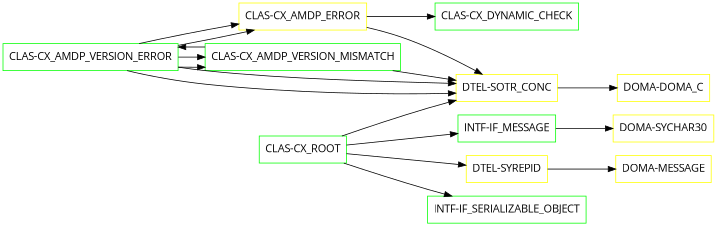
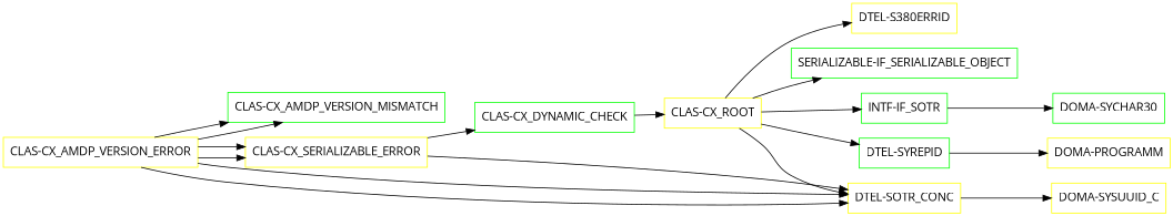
  digraph {
    fontname="Open Sans"
    rankdir=LR
    node [color=green fontname="Open Sans" shape=box]
    edge [fontname="Open Sans"]
-   "CLAS-CX_AMDP_VERSION_ERROR"
+   "CLAS-CX_AMDP_VERSION_ERROR" [color=yellow]
    "CLAS-CX_AMDP_VERSION_MISMATCH"
-   "CLAS-CX_AMDP_ERROR" [color=yellow]
+   "CLAS-CX_AMDP_ERROR" [color=yellow label="CLAS-CX_SERIALIZABLE_ERROR"]
    "DTEL-SOTR_CONC" [color=yellow]
    "CLAS-CX_DYNAMIC_CHECK"
-   "DOMA-SYSUUID_C" [color=yellow label="DOMA-DOMA_C"]
-   "CLAS-CX_ROOT"
-   "INTF-IF_SERIALIZABLE_OBJECT"
-   "INTF-IF_MESSAGE"
-   "DTEL-SYREPID" [color=yellow]
-   "DOMA-SYCHAR30" [color=yellow]
-   "DOMA-PROGRAMM" [color=yellow label="DOMA-MESSAGE"]
+   "DOMA-SYSUUID_C" [color=yellow]
+   "CLAS-CX_ROOT" [color=yellow]
+   "INTF-IF_SERIALIZABLE_OBJECT" [label="SERIALIZABLE-IF_SERIALIZABLE_OBJECT"]
+   "INTF-IF_MESSAGE" [label="INTF-IF_SOTR"]
+   "DTEL-SYREPID"
+   "DTEL-S380ERRID" [color=yellow]
+   "DOMA-SYCHAR30"
+   "DOMA-PROGRAMM" [color=yellow]
    "CLAS-CX_AMDP_VERSION_ERROR" -> "CLAS-CX_AMDP_VERSION_MISMATCH"
    "CLAS-CX_AMDP_VERSION_ERROR" -> "CLAS-CX_AMDP_VERSION_MISMATCH"
    "CLAS-CX_AMDP_VERSION_ERROR" -> "CLAS-CX_AMDP_ERROR"
    "CLAS-CX_AMDP_VERSION_ERROR" -> "CLAS-CX_AMDP_ERROR"
    "CLAS-CX_AMDP_VERSION_ERROR" -> "DTEL-SOTR_CONC"
    "CLAS-CX_AMDP_VERSION_ERROR" -> "DTEL-SOTR_CONC"
-   "CLAS-CX_AMDP_VERSION_MISMATCH" -> "CLAS-CX_AMDP_VERSION_ERROR"
-   "CLAS-CX_AMDP_VERSION_MISMATCH" -> "DTEL-SOTR_CONC"
    "CLAS-CX_AMDP_ERROR" -> "DTEL-SOTR_CONC"
    "CLAS-CX_AMDP_ERROR" -> "CLAS-CX_DYNAMIC_CHECK"
    "DTEL-SOTR_CONC" -> "DOMA-SYSUUID_C"
+   "CLAS-CX_DYNAMIC_CHECK" -> "CLAS-CX_ROOT"
    "CLAS-CX_ROOT" -> "DTEL-SOTR_CONC"
    "CLAS-CX_ROOT" -> "INTF-IF_SERIALIZABLE_OBJECT"
    "CLAS-CX_ROOT" -> "INTF-IF_MESSAGE"
    "CLAS-CX_ROOT" -> "DTEL-SYREPID"
+   "CLAS-CX_ROOT" -> "DTEL-S380ERRID"
    "INTF-IF_MESSAGE" -> "DOMA-SYCHAR30"
    "DTEL-SYREPID" -> "DOMA-PROGRAMM"
  }
